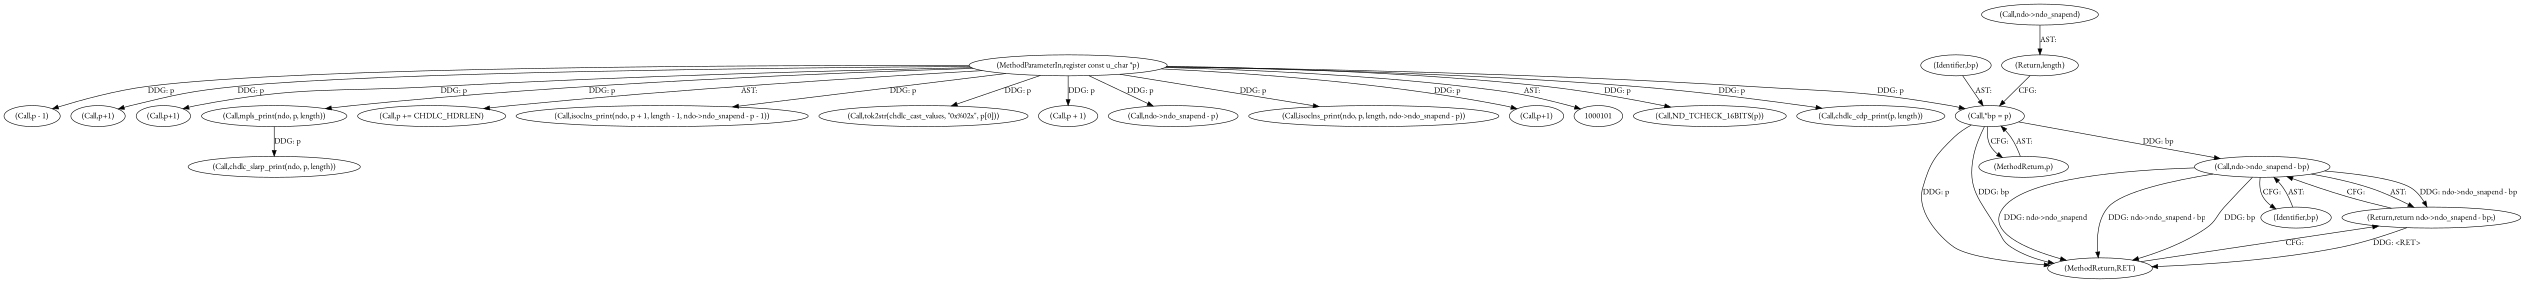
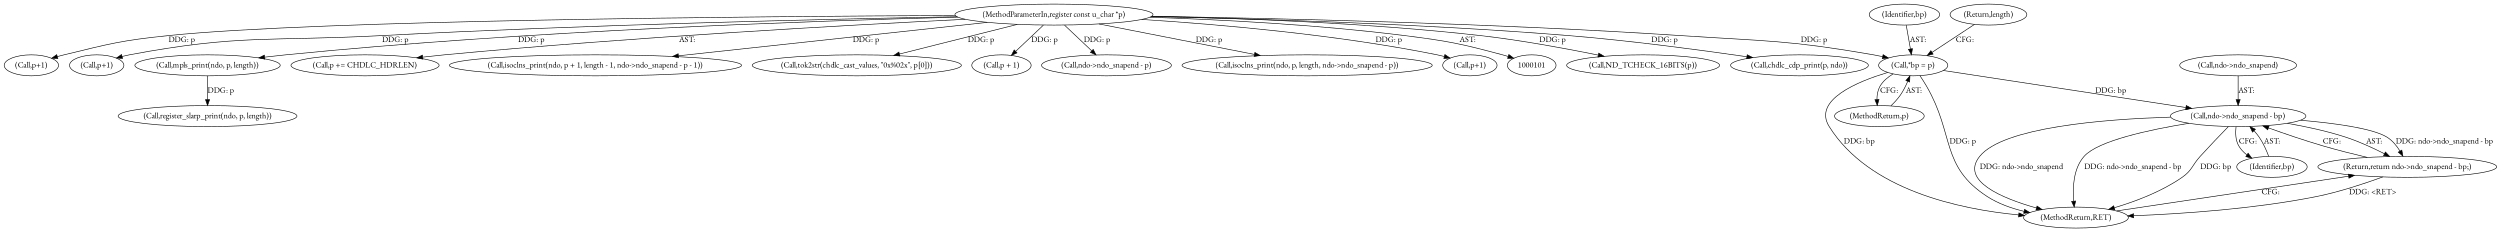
  digraph {
    fontname="EB Garamond"
    node [fontname="EB Garamond"]
    edge [fontname="EB Garamond"]
    n1 [label="(Call,ndo->ndo_snapend - bp)"]
    n2 [label="(Return,return ndo->ndo_snapend - bp;)"]
    n3 [label="(MethodReturn,RET)"]
    n4 [label="(Identifier,bp)"]
    n5 [label="(Call,*bp = p)"]
    n6 [label="(MethodReturn,p)"]
    n7 [label="(MethodParameterIn,register const u_char *p)"]
    n8 [label="(Call,ND_TCHECK_16BITS(p))"]
-   n9 [label="(Call,chdlc_cdp_print(p, length))"]
-   n10 [label="(Call,p - 1)"]
+   n9 [label="(Call,chdlc_cdp_print(p, ndo))"]
    n11 [label="(Call,p+1)"]
    n12 [label="(Call,p+1)"]
    n13 [label="(Call,mpls_print(ndo, p, length))"]
    n14 [label="(Call,p += CHDLC_HDRLEN)"]
    n15 [label="(Call,isoclns_print(ndo, p + 1, length - 1, ndo->ndo_snapend - p - 1))"]
    n16 [label="(Call,tok2str(chdlc_cast_values, \"0x%02x\", p[0]))"]
    n17 [label="(Call,p + 1)"]
    n18 [label="(Call,ndo->ndo_snapend - p)"]
    n19 [label="(Call,isoclns_print(ndo, p, length, ndo->ndo_snapend - p))"]
    n20 [label="(Call,p+1)"]
    1000101
-   n22 [label="(Call,chdlc_slarp_print(ndo, p, length))"]
+   n22 [label="(Call,register_slarp_print(ndo, p, length))"]
    n23 [label="(Identifier,bp)"]
    n24 [label="(Call,ndo->ndo_snapend)"]
    n25 [label="(Return,length)"]
    n1 -> n2 [label="AST: "]
    n1 -> n2 [label="DDG: ndo->ndo_snapend - bp"]
    n1 -> n3 [label="DDG: ndo->ndo_snapend"]
    n1 -> n3 [label="DDG: ndo->ndo_snapend - bp"]
    n1 -> n3 [label="DDG: bp"]
    n1 -> n4 [label="CFG: "]
    n2 -> n1 [label="CFG: "]
    n2 -> n3 [label="DDG: <RET>"]
    n3 -> n2 [label="CFG: "]
    n4 -> n1 [label="AST: "]
    n5 -> n1 [label="DDG: bp"]
    n5 -> n3 [label="DDG: p"]
    n5 -> n3 [label="DDG: bp"]
    n5 -> n6 [label="CFG: "]
    n6 -> n5 [label="AST: "]
    n7 -> n5 [label="DDG: p"]
    n7 -> n8 [label="DDG: p"]
    n7 -> n9 [label="DDG: p"]
-   n7 -> n10 [label="DDG: p"]
    n7 -> n11 [label="DDG: p"]
    n7 -> n12 [label="DDG: p"]
    n7 -> n13 [label="DDG: p"]
    n7 -> n14 [label="AST: "]
    n7 -> n15 [label="DDG: p"]
    n7 -> n16 [label="DDG: p"]
    n7 -> n17 [label="DDG: p"]
    n7 -> n18 [label="DDG: p"]
    n7 -> n19 [label="DDG: p"]
    n7 -> n20 [label="DDG: p"]
    n7 -> 1000101 [label="AST: "]
    n13 -> n22 [label="DDG: p"]
    n23 -> n5 [label="AST: "]
-   n24 -> n25 [label="AST: "]
+   n24 -> n1 [label="AST: "]
    n25 -> n5 [label="CFG: "]
  }
